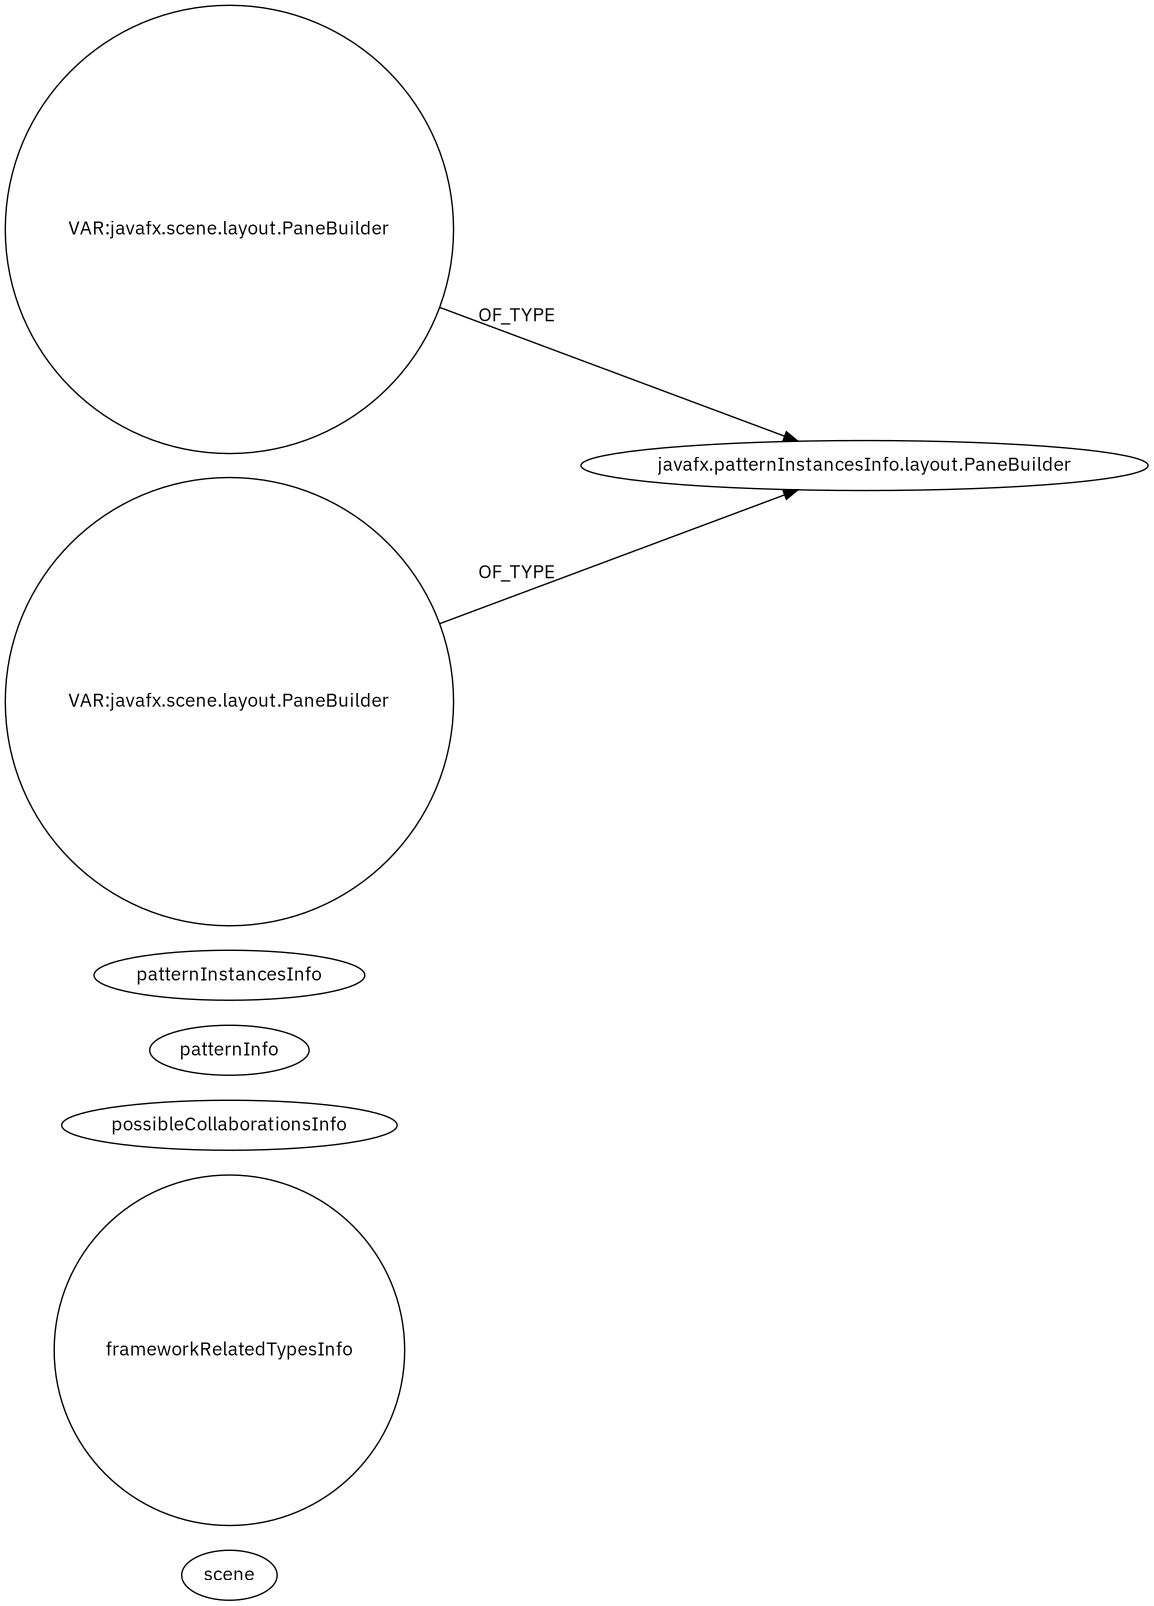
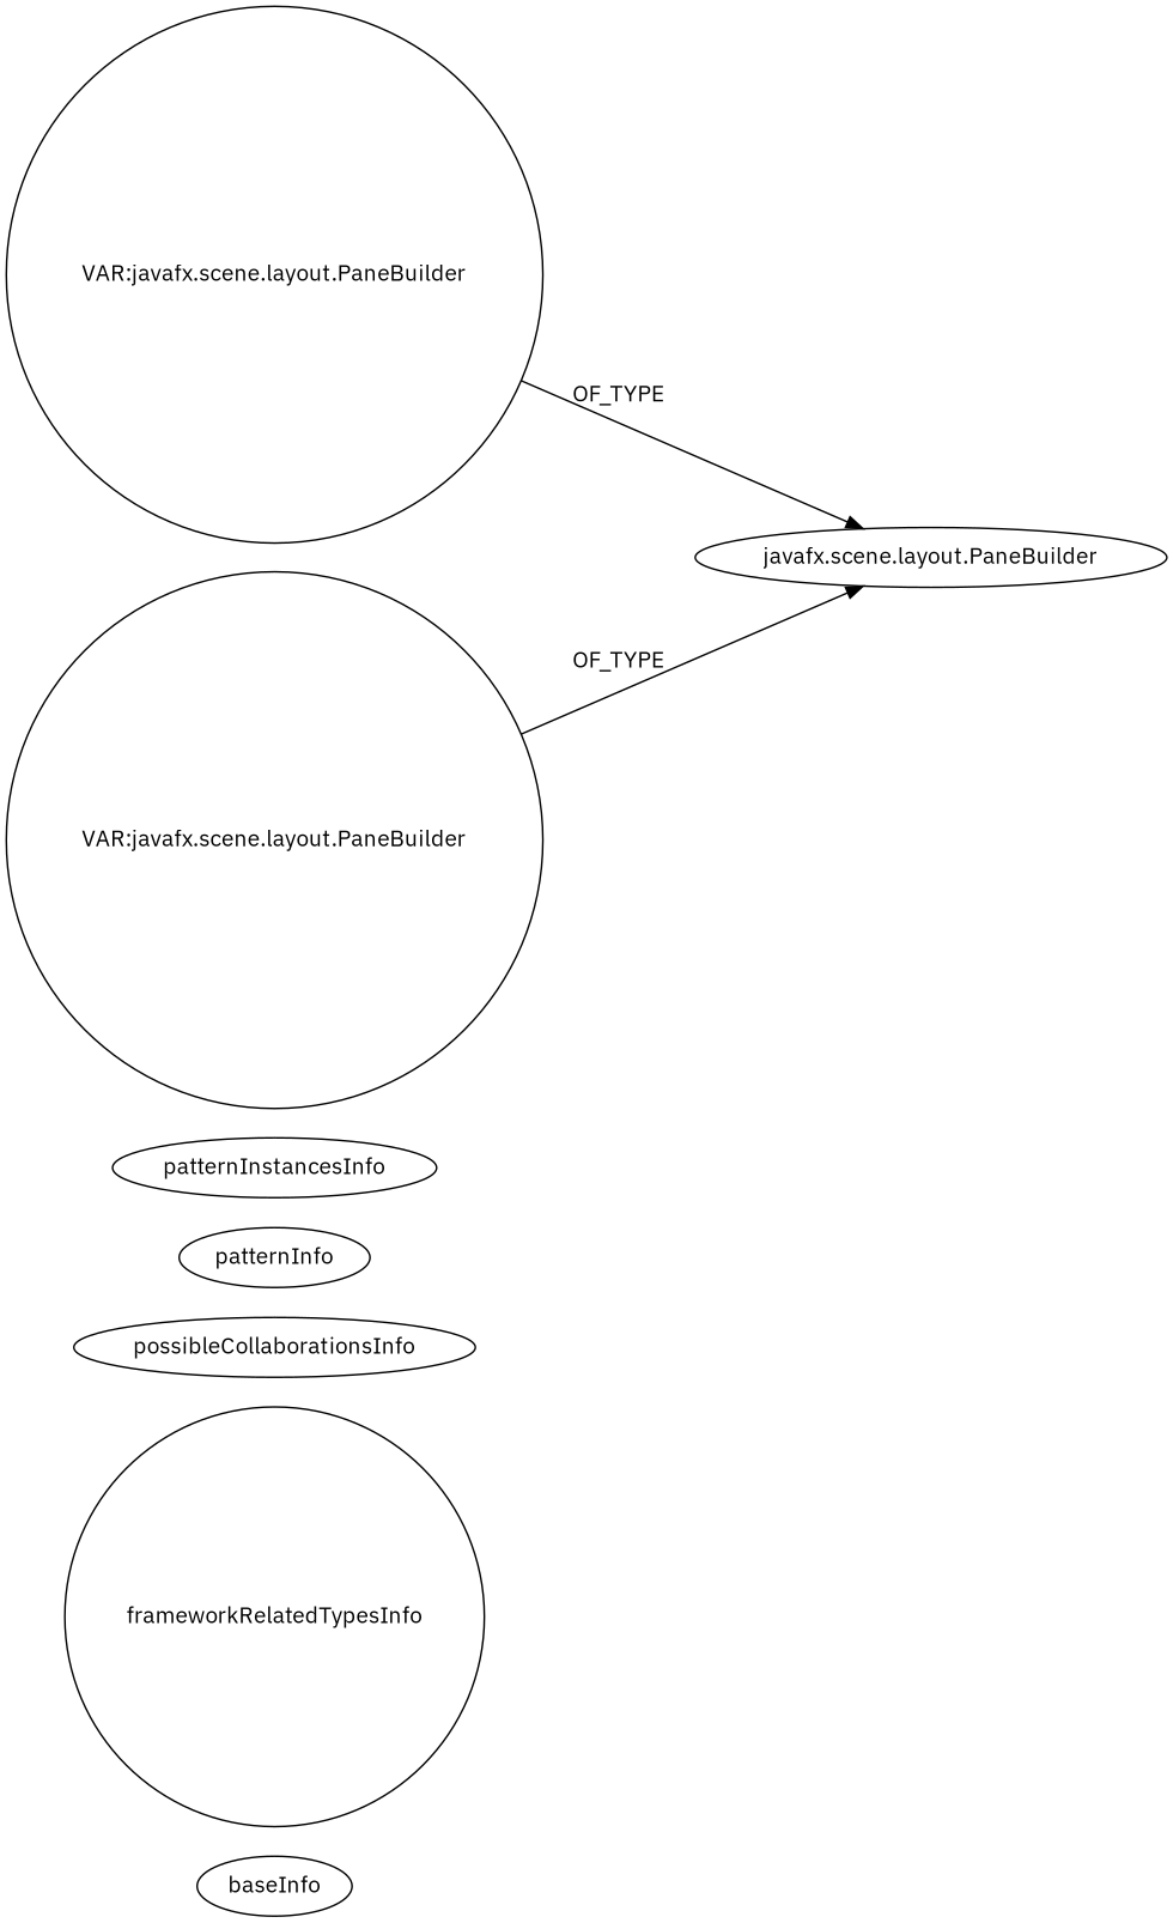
  digraph {
    fontname="IBM Plex Sans"
    rankdir=LR
    node [fontname="IBM Plex Sans"]
    edge [fontname="IBM Plex Sans"]
-   baseInfo [category=pattern graphId=2821 isAnonymous=false possibleRelation=false label=scene]
+   baseInfo [category=pattern graphId=2821 isAnonymous=false possibleRelation=false]
    frameworkRelatedTypesInfo [shape=circle]
    possibleCollaborationsInfo
    patternInfo [frequency=2.0 patternRootClient=null]
    patternInstancesInfo [0="yorlov-VirtualPointer~/yorlov-VirtualPointer/VirtualPointer-master/src/com/blogspot/captain1653/options/OptionsStage.java~OptionsStage~4889" 1="SaiPradeepDandem-javafx2-gradient-builder~/SaiPradeepDandem-javafx2-gradient-builder/javafx2-gradient-builder-master/src/main/java/com/javafx/gradientbuilder/application/LinearSettingsLayout.java~LinearSettingsLayout~1172"]
-   n6 [isFrameworkType=false label="javafx.patternInstancesInfo.layout.PaneBuilder" vertexType=FRAMEWORK_CLASS_TYPE]
+   n6 [isFrameworkType=false label="javafx.scene.layout.PaneBuilder" vertexType=FRAMEWORK_CLASS_TYPE]
    n7 [isFrameworkType=false label="VAR:javafx.scene.layout.PaneBuilder" shape=circle vertexType=VARIABLE_EXPRESION]
    n8 [isFrameworkType=false label="VAR:javafx.scene.layout.PaneBuilder" shape=circle vertexType=VARIABLE_EXPRESION]
    n7 -> n6 [label=OF_TYPE]
    n8 -> n6 [label=OF_TYPE]
  }
